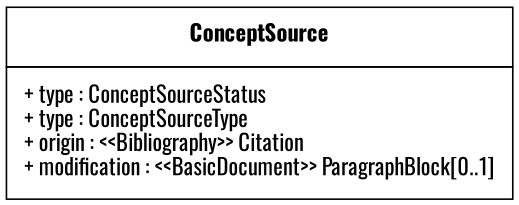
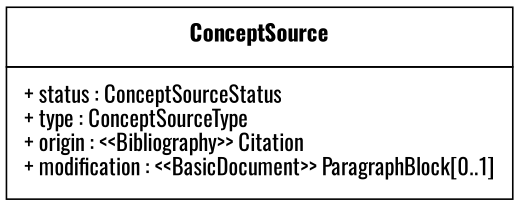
  digraph {
    nodesep="1.2.equally"
    ranksep="1.2.equally"
    splines=ortho
    rankdir=LR
    fontname=Oswald
-   n1 [label=<     <TABLE BORDER="0" CELLBORDER="1" CELLSPACING="0" CELLPADDING="10">     <TR>     <TD><B>ConceptSource</B></TD>   </TR>      <TR>     <TD>           <TABLE BORDER="0" CELLPADDING="0" CELLSPACING="0">             <TR><TD ALIGN="LEFT">+ type : ConceptSourceStatus</TD></TR>             <TR><TD ALIGN="LEFT">+ type : ConceptSourceType</TD></TR>             <TR><TD ALIGN="LEFT">+ origin : &#60;&#60;Bibliography&#62;&#62; Citation</TD></TR>             <TR><TD ALIGN="LEFT">+ modification : &#60;&#60;BasicDocument&#62;&#62; ParagraphBlock&#91;0..1&#93;</TD></TR>           </TABLE>         </TD>   </TR>      </TABLE>   > shape=plain fontname=Oswald]
+   n1 [label=<     <TABLE BORDER="0" CELLBORDER="1" CELLSPACING="0" CELLPADDING="10">     <TR>     <TD><B>ConceptSource</B></TD>   </TR>      <TR>     <TD>           <TABLE BORDER="0" CELLPADDING="0" CELLSPACING="0">             <TR><TD ALIGN="LEFT">+ status : ConceptSourceStatus</TD></TR>             <TR><TD ALIGN="LEFT">+ type : ConceptSourceType</TD></TR>             <TR><TD ALIGN="LEFT">+ origin : &#60;&#60;Bibliography&#62;&#62; Citation</TD></TR>             <TR><TD ALIGN="LEFT">+ modification : &#60;&#60;BasicDocument&#62;&#62; ParagraphBlock&#91;0..1&#93;</TD></TR>           </TABLE>         </TD>   </TR>      </TABLE>   > shape=plain fontname=Oswald]
  }
